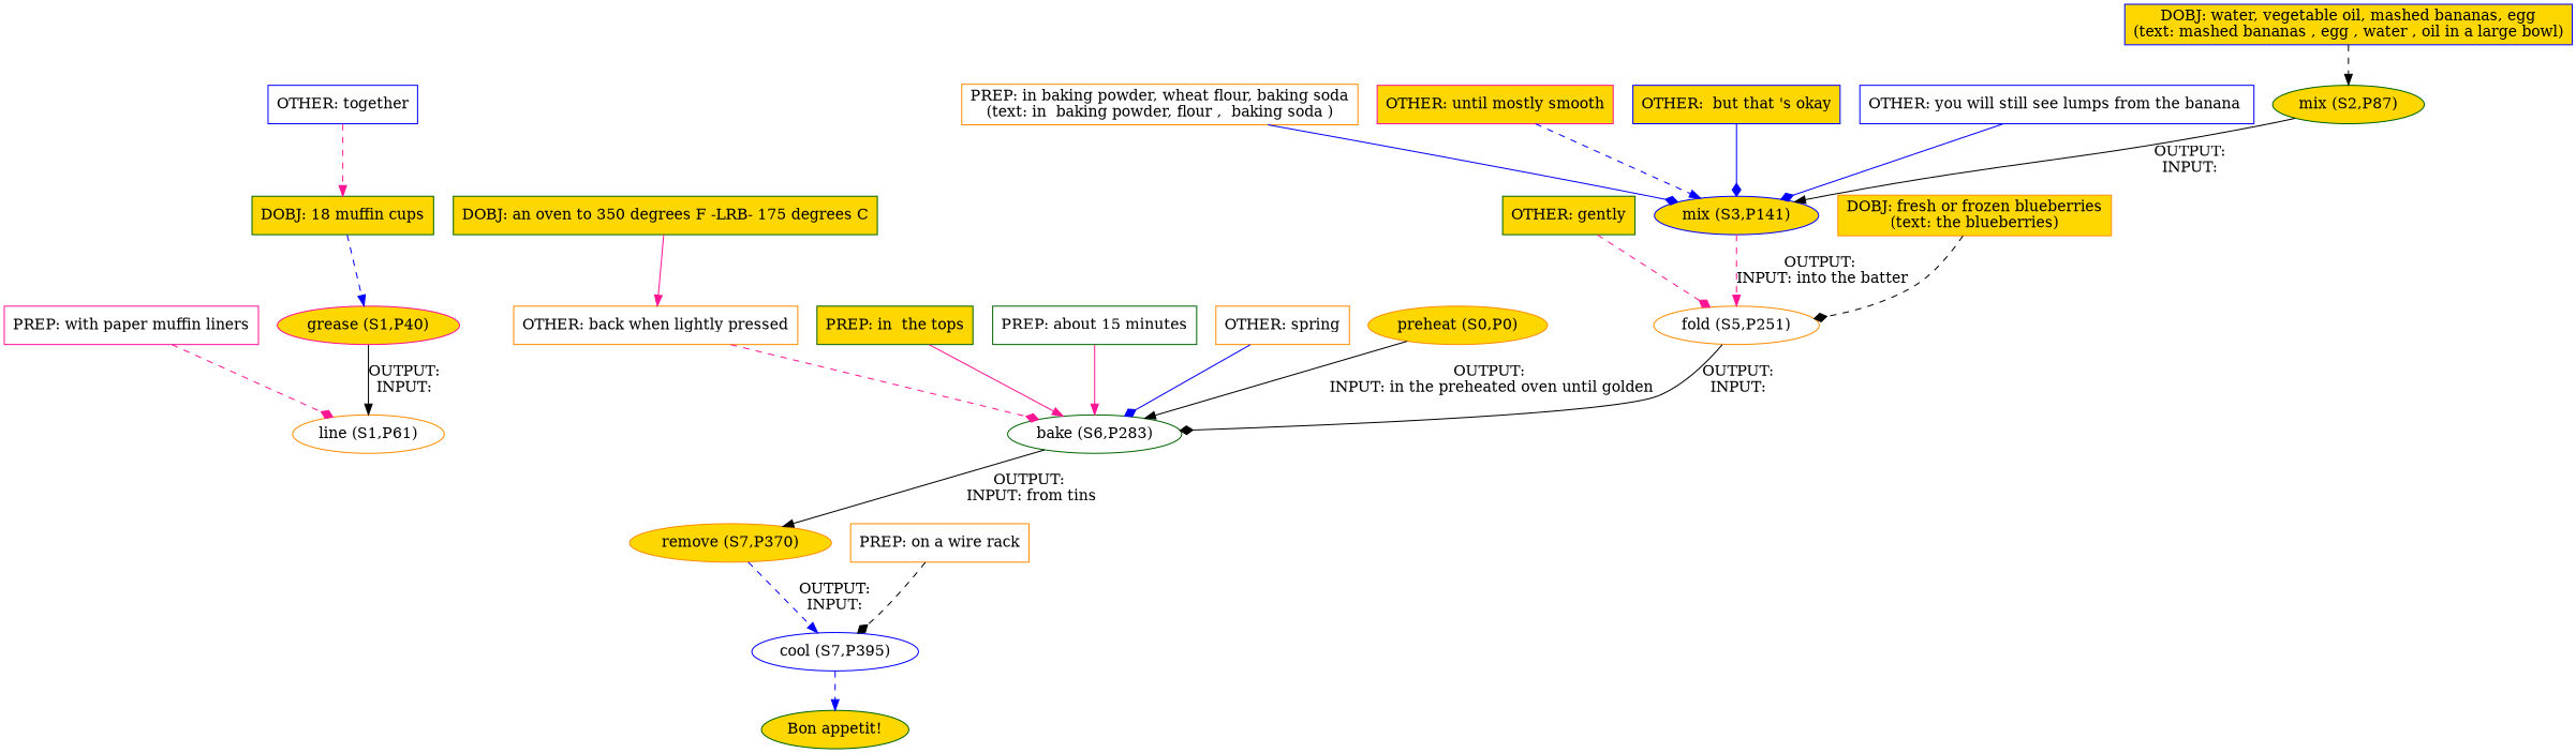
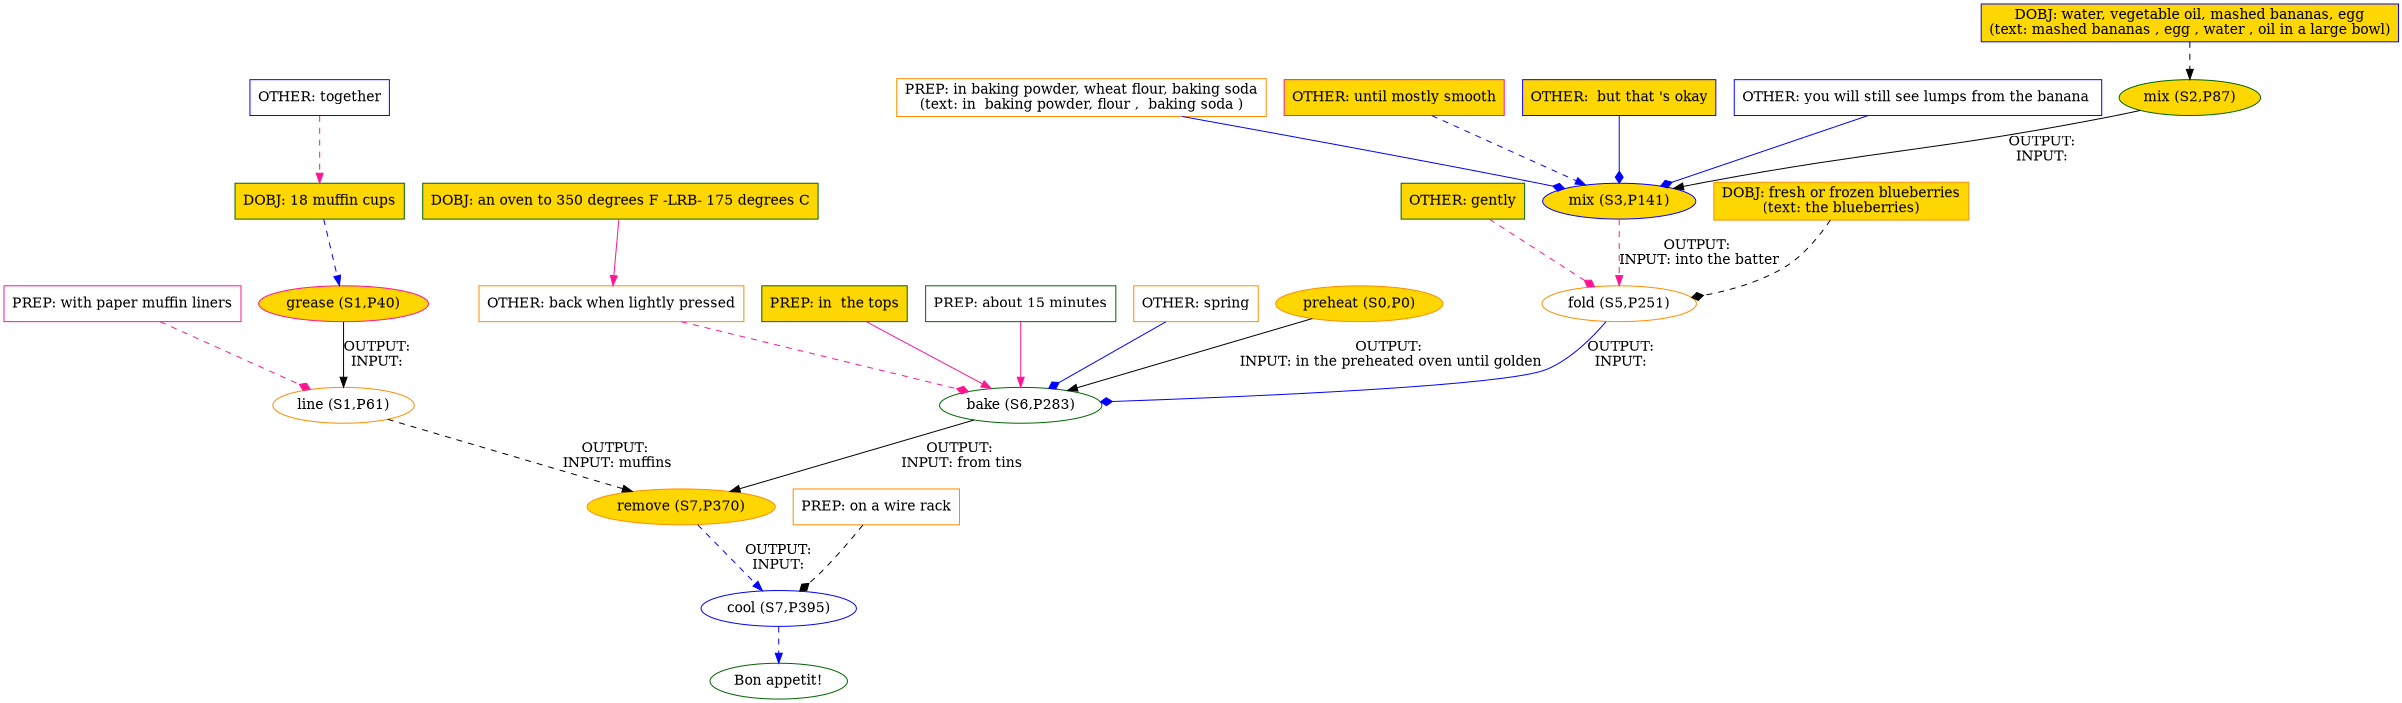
  digraph {
    node [color=darkorange fillcolor=gold shape=box style=filled]
    edge [arrowhead=normal color=blue style=dashed]
    n1 [label="preheat (S0,P0)" shape=oval]
    n2 [color=darkgreen fillcolor=white label="bake (S6,P283)" shape=oval]
    n3 [label="remove (S7,P370)" shape=oval]
    n4 [color=deeppink label="grease (S1,P40)" shape=oval]
    n5 [fillcolor=white label="line (S1,P61)" shape=oval]
    n6 [color=blue fillcolor=white label="cool (S7,P395)" shape=oval]
    n7 [color=darkgreen label="mix (S2,P87)" shape=oval]
    n8 [color=blue label="mix (S3,P141)" shape=oval]
    n9 [fillcolor=white label="fold (S5,P251)" shape=oval]
-   n10 [color=darkgreen label="Bon appetit!" shape=oval]
+   n10 [color=darkgreen fillcolor=white label="Bon appetit!" shape=oval]
    n11 [color=darkgreen label="DOBJ: an oven to 350 degrees F -LRB- 175 degrees C"]
    n12 [fillcolor=white label="OTHER: back when lightly pressed"]
    n13 [color=darkgreen label="DOBJ: 18 muffin cups"]
    n14 [color=blue label="DOBJ: water, vegetable oil, mashed bananas, egg\n(text: mashed bananas , egg , water , oil in a large bowl)"]
    n15 [color=blue fillcolor=white label="OTHER: together"]
    n16 [color=deeppink fillcolor=white label="PREP: with paper muffin liners"]
    n17 [fillcolor=white label="PREP: in baking powder, wheat flour, baking soda\n(text: in  baking powder, flour ,  baking soda )"]
    n18 [color=deeppink label="OTHER: until mostly smooth"]
    n19 [color=blue label="OTHER:  but that 's okay"]
    n20 [color=blue fillcolor=white label="OTHER: you will still see lumps from the banana "]
    n21 [label="DOBJ: fresh or frozen blueberries\n(text: the blueberries)"]
    n22 [color=darkgreen label="OTHER: gently"]
    n23 [color=darkgreen label="PREP: in  the tops"]
    n24 [color=darkgreen fillcolor=white label="PREP: about 15 minutes"]
    n25 [fillcolor=white label="OTHER: spring"]
    n26 [fillcolor=white label="PREP: on a wire rack"]
    n1 -> n2 [color=black label="OUTPUT: \nINPUT: in the preheated oven until golden" style=solid]
    n2 -> n3 [color=black label="OUTPUT: \nINPUT: from tins" style=solid]
    n3 -> n6 [label="OUTPUT: \nINPUT: "]
    n4 -> n5 [color=black label="OUTPUT: \nINPUT: " style=solid]
+   n5 -> n3 [color=black label="OUTPUT: \nINPUT: muffins"]
    n6 -> n10
    n7 -> n8 [color=black label="OUTPUT: \nINPUT: " style=solid]
    n8 -> n9 [color=deeppink label="OUTPUT: \nINPUT: into the batter"]
-   n9 -> n2 [arrowhead=diamond color=black label="OUTPUT: \nINPUT: " style=solid]
+   n9 -> n2 [arrowhead=diamond label="OUTPUT: \nINPUT: " style=solid]
    n11 -> n12 [color=deeppink style=solid]
    n12 -> n2 [arrowhead=diamond color=deeppink]
    n13 -> n4
    n14 -> n7 [color=black]
    n15 -> n13 [color=deeppink]
    n16 -> n5 [arrowhead=diamond color=deeppink]
    n17 -> n8 [arrowhead=diamond style=solid]
    n18 -> n8
    n19 -> n8 [arrowhead=diamond style=solid]
    n20 -> n8 [arrowhead=diamond style=solid]
    n21 -> n9 [arrowhead=diamond color=black]
    n22 -> n9 [arrowhead=diamond color=deeppink]
    n23 -> n2 [color=deeppink style=solid]
    n24 -> n2 [color=deeppink style=solid]
    n25 -> n2 [arrowhead=diamond style=solid]
    n26 -> n6 [arrowhead=diamond color=black]
  }
